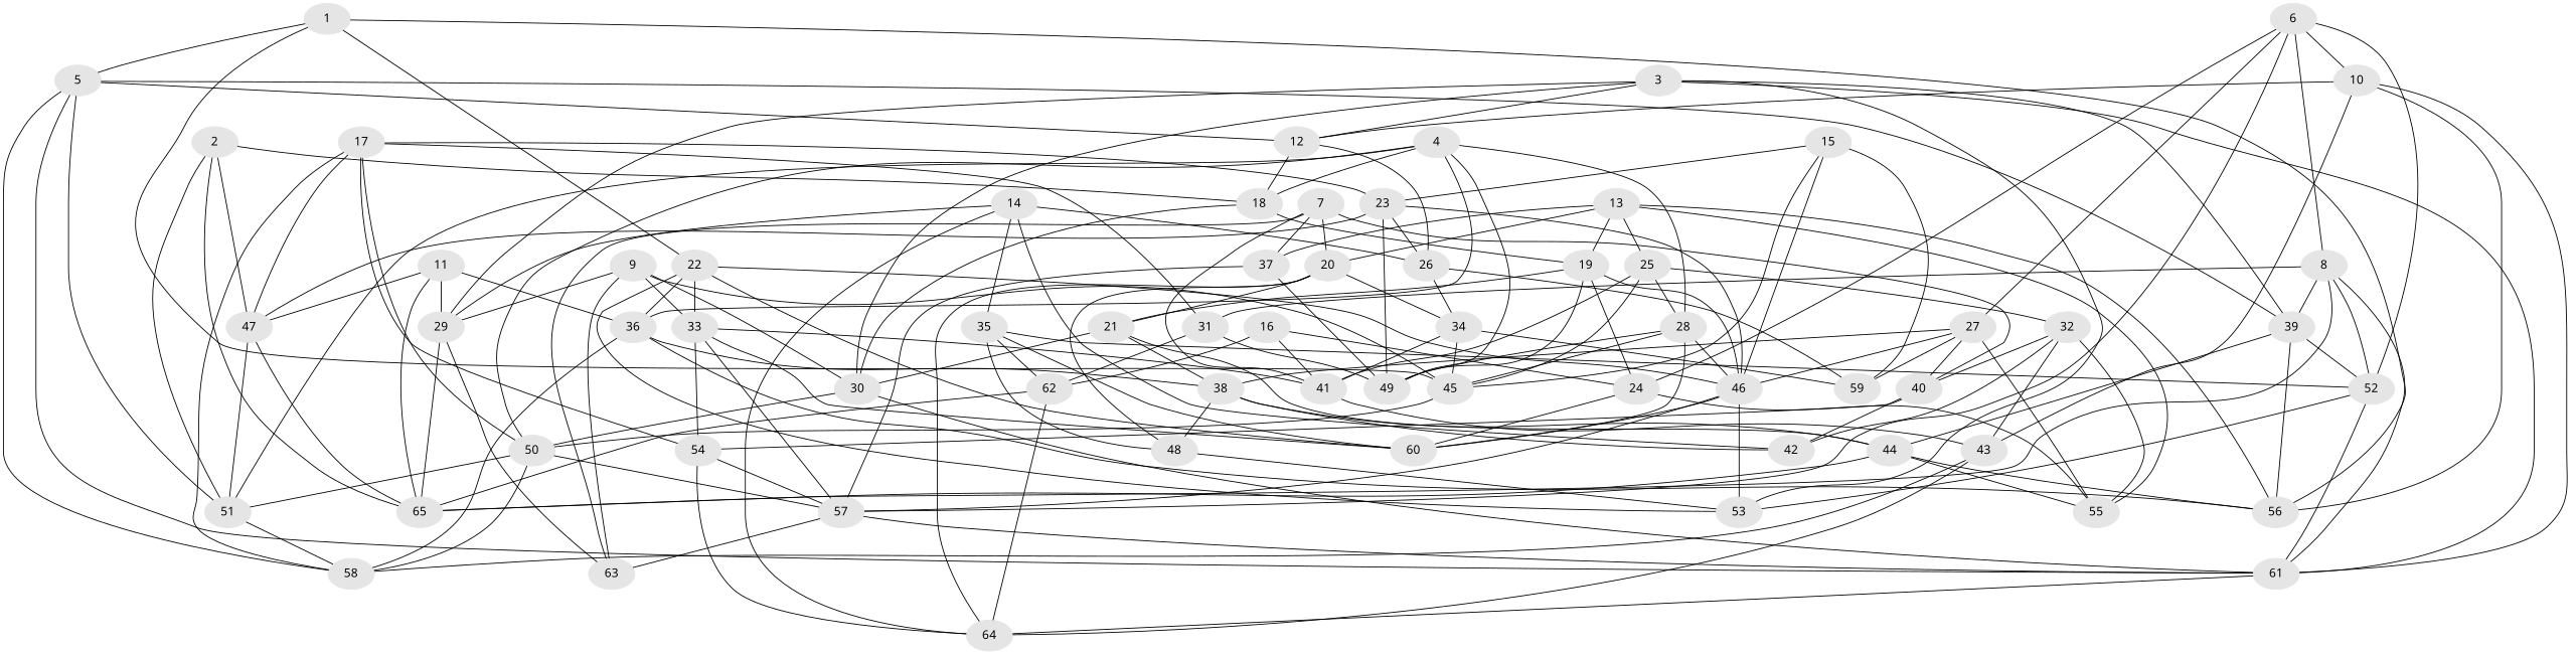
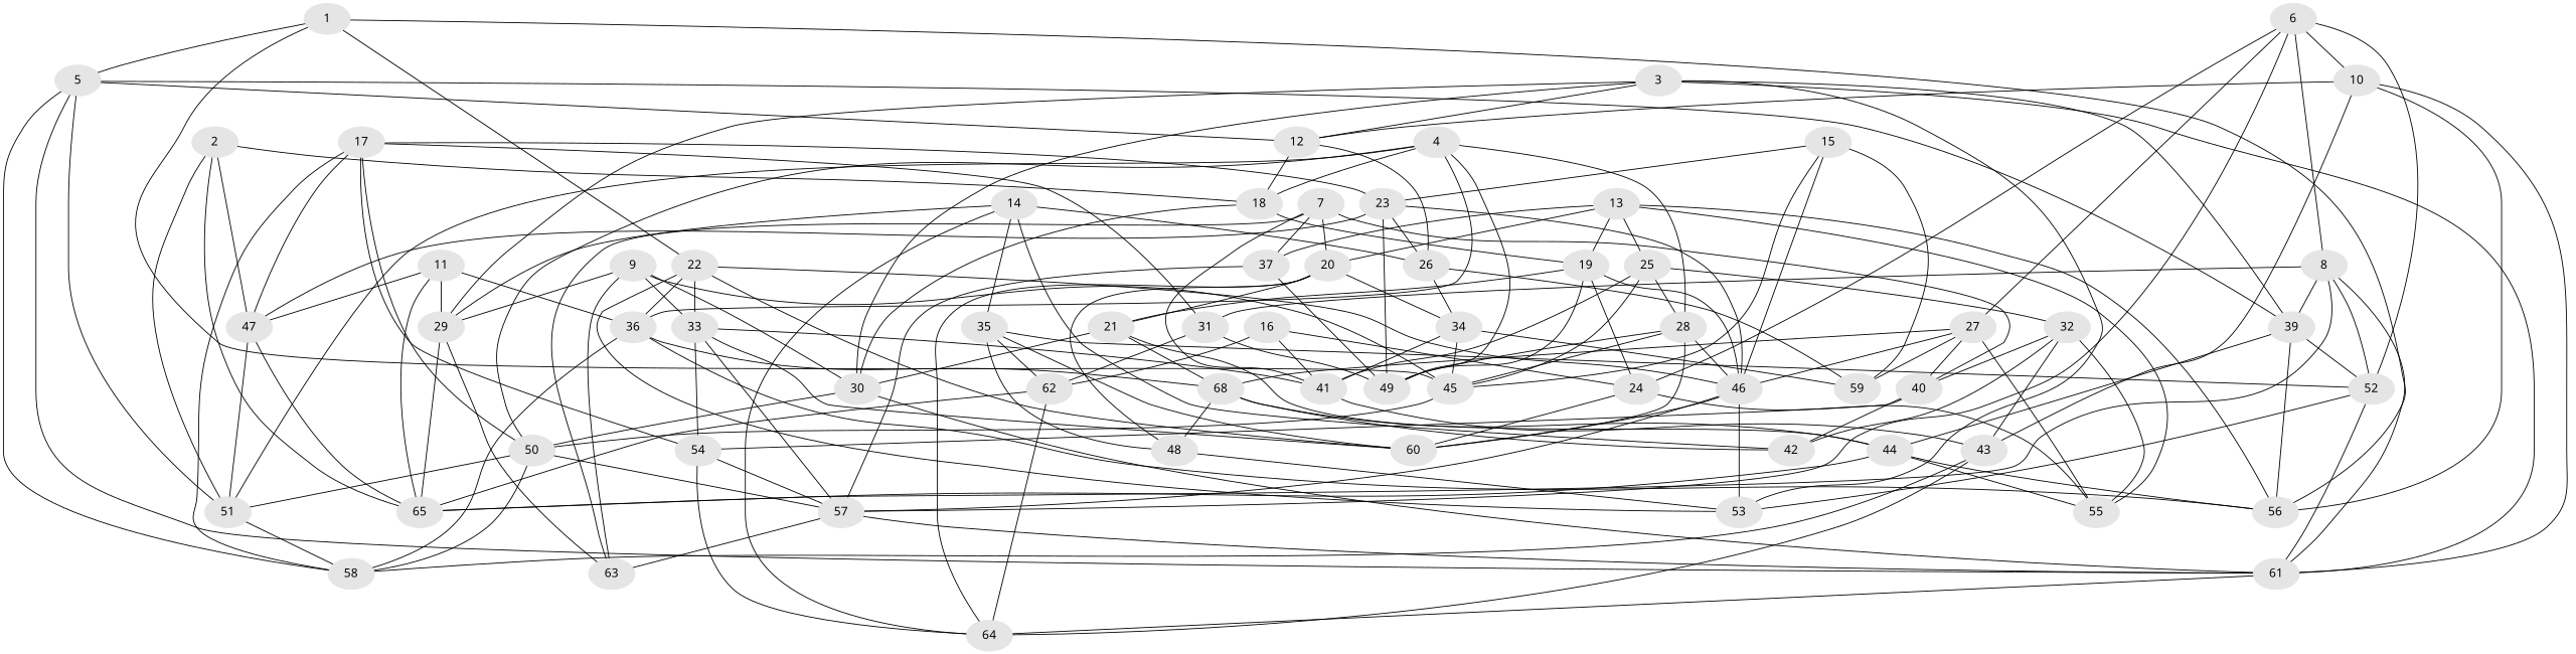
  graph {
    fontname="Noto Sans"
    node [color=gray90 fontname="Noto Sans" style=filled]
    edge [fontname="Noto Sans" weight=1.0]
    1
    5
    22
    45
    56
    51
    12
    39
    61
    58
    53
    36
    33
    46
    60
    50
    2
    18
    47
    65
    30
    19
    3
    29
    26
    63
    52
    44
    64
    4
    28
    49
-   38
+   38 [label=68]
    57
    6
    8
    10
    24
    27
    31
    43
    55
    40
    59
    7
    20
    37
    41
    21
    34
    48
    42
    54
    62
    9
    11
    13
    25
    32
    14
    35
    15
    23
    16
    17
    1 -- 5
    1 -- 22
    1 -- 45
    1 -- 56
    5 -- 51
    5 -- 12
    5 -- 39
    5 -- 61
    5 -- 58
    22 -- 53
    22 -- 36
    22 -- 33
    22 -- 46
    22 -- 60
    45 -- 50
    51 -- 58
    12 -- 18 [weight=2.0]
    12 -- 26
    39 -- 56
    39 -- 52
    39 -- 44
    61 -- 64
    36 -- 56
    36 -- 58
    36 -- 38
    33 -- 60
    33 -- 57
    33 -- 41
    33 -- 54
    46 -- 53 [weight=2.0]
    46 -- 60
    46 -- 57
    50 -- 51
    50 -- 58
    50 -- 57
    2 -- 51
    2 -- 18
    2 -- 47
    2 -- 65
    18 -- 30
    18 -- 19
    47 -- 51
    47 -- 65
    30 -- 61
    30 -- 50 [weight=2.0]
    19 -- 46
    19 -- 49
    19 -- 24
    19 -- 21
    3 -- 12
    3 -- 39
    3 -- 61
    3 -- 53
    3 -- 30
    3 -- 29
    29 -- 65
    29 -- 63
    26 -- 59
    26 -- 34
    52 -- 61
    52 -- 53
    44 -- 56
    44 -- 65
    44 -- 55
    4 -- 51
    4 -- 36
    4 -- 50
    4 -- 18
    4 -- 28
    4 -- 49
    28 -- 45
    28 -- 46
    28 -- 60
    28 -- 49
    38 -- 44
    38 -- 48
    38 -- 42
    57 -- 61
    57 -- 63
    6 -- 52
    6 -- 57
    6 -- 8
    6 -- 10
    6 -- 24
    6 -- 27
    8 -- 39
    8 -- 61
    8 -- 65
    8 -- 52
    8 -- 31
    10 -- 56
    10 -- 12
    10 -- 61
    10 -- 43 [weight=2.0]
    24 -- 60
    24 -- 55 [weight=2.0]
    27 -- 46
    27 -- 38
    27 -- 55
    27 -- 40
    27 -- 59 [weight=3.0]
    31 -- 49
    31 -- 62
    43 -- 58
    43 -- 64
    40 -- 42
    40 -- 54
    7 -- 63
    7 -- 40 [weight=2.0]
    7 -- 20
    7 -- 37
    7 -- 41
    20 -- 64
    20 -- 21
    20 -- 34
    20 -- 48
    37 -- 49
    37 -- 57
    41 -- 43
    21 -- 30 [weight=2.0]
    21 -- 44
    21 -- 38
    34 -- 45
    34 -- 59
    34 -- 41
    48 -- 53
    54 -- 64
    54 -- 57
    62 -- 65
    62 -- 64
    9 -- 45 [weight=2.0]
    9 -- 33
    9 -- 30
    9 -- 29
    9 -- 63
    11 -- 36
    11 -- 47
    11 -- 65
    11 -- 29
    13 -- 56
    13 -- 19
    13 -- 55
    13 -- 20
    13 -- 37
    13 -- 25
    25 -- 45
    25 -- 28
    25 -- 41
    25 -- 32 [weight=2.0]
    32 -- 43
    32 -- 55
    32 -- 40
    32 -- 42
    14 -- 29
    14 -- 26 [weight=2.0]
    14 -- 64
    14 -- 42
    14 -- 35
    35 -- 60
    35 -- 52
    35 -- 48
    35 -- 62 [weight=2.0]
    15 -- 45
    15 -- 46
    15 -- 59
    15 -- 23
    23 -- 46
    23 -- 47
    23 -- 26
    23 -- 49
    16 -- 24
    16 -- 41
    16 -- 62
    17 -- 58
    17 -- 50
    17 -- 47
    17 -- 31
    17 -- 54
    17 -- 23
  }
